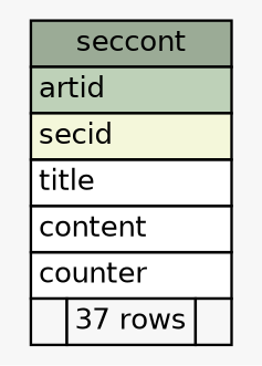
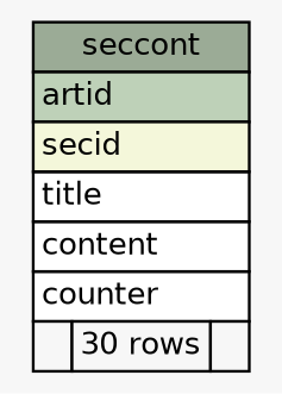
  digraph {
    bgcolor="#f7f7f7"
    fontname=Helvetica
    fontsize=11
    nodesep=0.18
    rankdir=RL
    ranksep=0.46
-   n1 [fontname=Helvetica fontsize=11 label=<     <TABLE BORDER="0" CELLBORDER="1" CELLSPACING="0" BGCOLOR="#ffffff">       <TR><TD COLSPAN="3" BGCOLOR="#9bab96" ALIGN="CENTER">seccont</TD></TR>       <TR><TD PORT="artid" COLSPAN="3" BGCOLOR="#bed1b8" ALIGN="LEFT">artid</TD></TR>       <TR><TD PORT="secid" COLSPAN="3" BGCOLOR="#f4f7da" ALIGN="LEFT">secid</TD></TR>       <TR><TD PORT="title" COLSPAN="3" ALIGN="LEFT">title</TD></TR>       <TR><TD PORT="content" COLSPAN="3" ALIGN="LEFT">content</TD></TR>       <TR><TD PORT="counter" COLSPAN="3" ALIGN="LEFT">counter</TD></TR>       <TR><TD ALIGN="LEFT" BGCOLOR="#f7f7f7">  </TD><TD ALIGN="RIGHT" BGCOLOR="#f7f7f7">37 rows</TD><TD ALIGN="RIGHT" BGCOLOR="#f7f7f7">  </TD></TR>     </TABLE>> shape=plaintext]
+   n1 [fontname=Helvetica fontsize=11 label=<     <TABLE BORDER="0" CELLBORDER="1" CELLSPACING="0" BGCOLOR="#ffffff">       <TR><TD COLSPAN="3" BGCOLOR="#9bab96" ALIGN="CENTER">seccont</TD></TR>       <TR><TD PORT="artid" COLSPAN="3" BGCOLOR="#bed1b8" ALIGN="LEFT">artid</TD></TR>       <TR><TD PORT="secid" COLSPAN="3" BGCOLOR="#f4f7da" ALIGN="LEFT">secid</TD></TR>       <TR><TD PORT="title" COLSPAN="3" ALIGN="LEFT">title</TD></TR>       <TR><TD PORT="content" COLSPAN="3" ALIGN="LEFT">content</TD></TR>       <TR><TD PORT="counter" COLSPAN="3" ALIGN="LEFT">counter</TD></TR>       <TR><TD ALIGN="LEFT" BGCOLOR="#f7f7f7">  </TD><TD ALIGN="RIGHT" BGCOLOR="#f7f7f7">30 rows</TD><TD ALIGN="RIGHT" BGCOLOR="#f7f7f7">  </TD></TR>     </TABLE>> shape=plaintext]
  }
